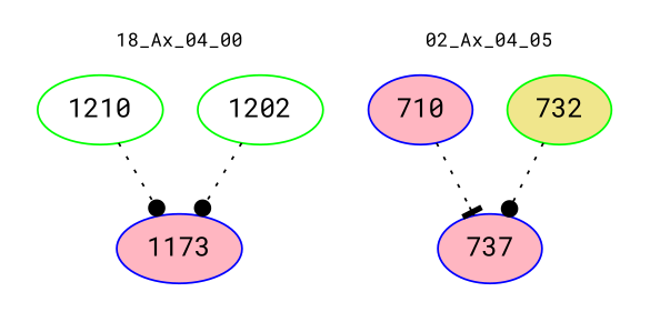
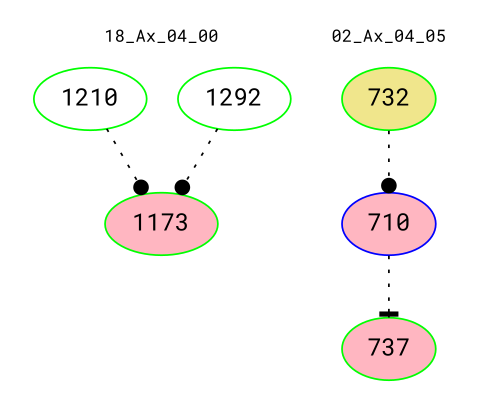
  digraph {
    fontname="Roboto Mono"
    node [color=green fillcolor=lightpink fontname="Roboto Mono" style=filled]
    edge [arrowhead=dot color=black fontname="Roboto Mono" style=dotted]
-   n1 [fillcolor=white label=1202]
-   n2 [color=blue label=1173]
+   n1 [fillcolor=white label=1292]
+   n2 [label=1173]
    n3 [fillcolor=white label=1210]
    n4 [fillcolor=khaki label=732]
    n5 [color=blue label=710]
-   n6 [color=blue label=737]
+   n6 [label=737]
    subgraph cluster_1 {
      color=white
      fontsize=10
      label="18_Ax_04_00"
      n1
      n2
      n3
    }
    subgraph cluster_2 {
      color=white
      fontsize=10
      label="02_Ax_04_05"
      n4
      n5
      n6
    }
    n1 -> n2
    n3 -> n2
-   n4 -> n6
+   n4 -> n5
    n5 -> n6 [arrowhead=tee]
  }
